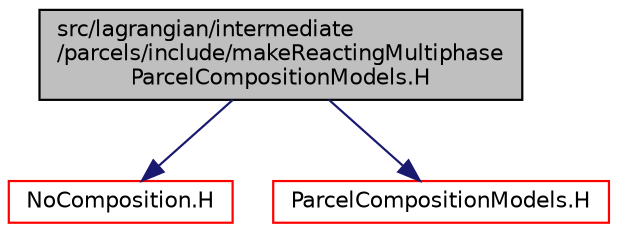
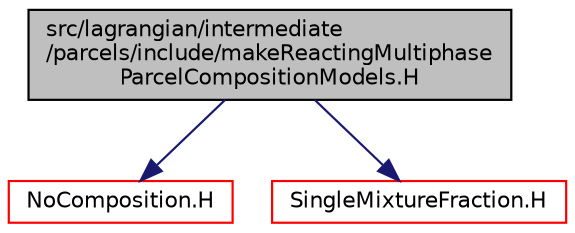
  digraph {
    node [color=red fontname=Helvetica fontsize=10 shape=record]
    edge [color=midnightblue fontname=Helvetica fontsize=10 labelfontname=Helvetica labelfontsize=10 style=solid]
    n1 [color=black fillcolor=grey75 fontcolor=black height=0.2 label="src/lagrangian/intermediate\l/parcels/include/makeReactingMultiphase\lParcelCompositionModels.H" style=filled width=0.4]
    n2 [height=0.2 label="NoComposition.H" width=0.4]
-   n3 [height=0.2 label="ParcelCompositionModels.H" width=0.4]
+   n3 [height=0.2 label="SingleMixtureFraction.H" width=0.4]
    n1 -> n2
    n1 -> n3
  }
